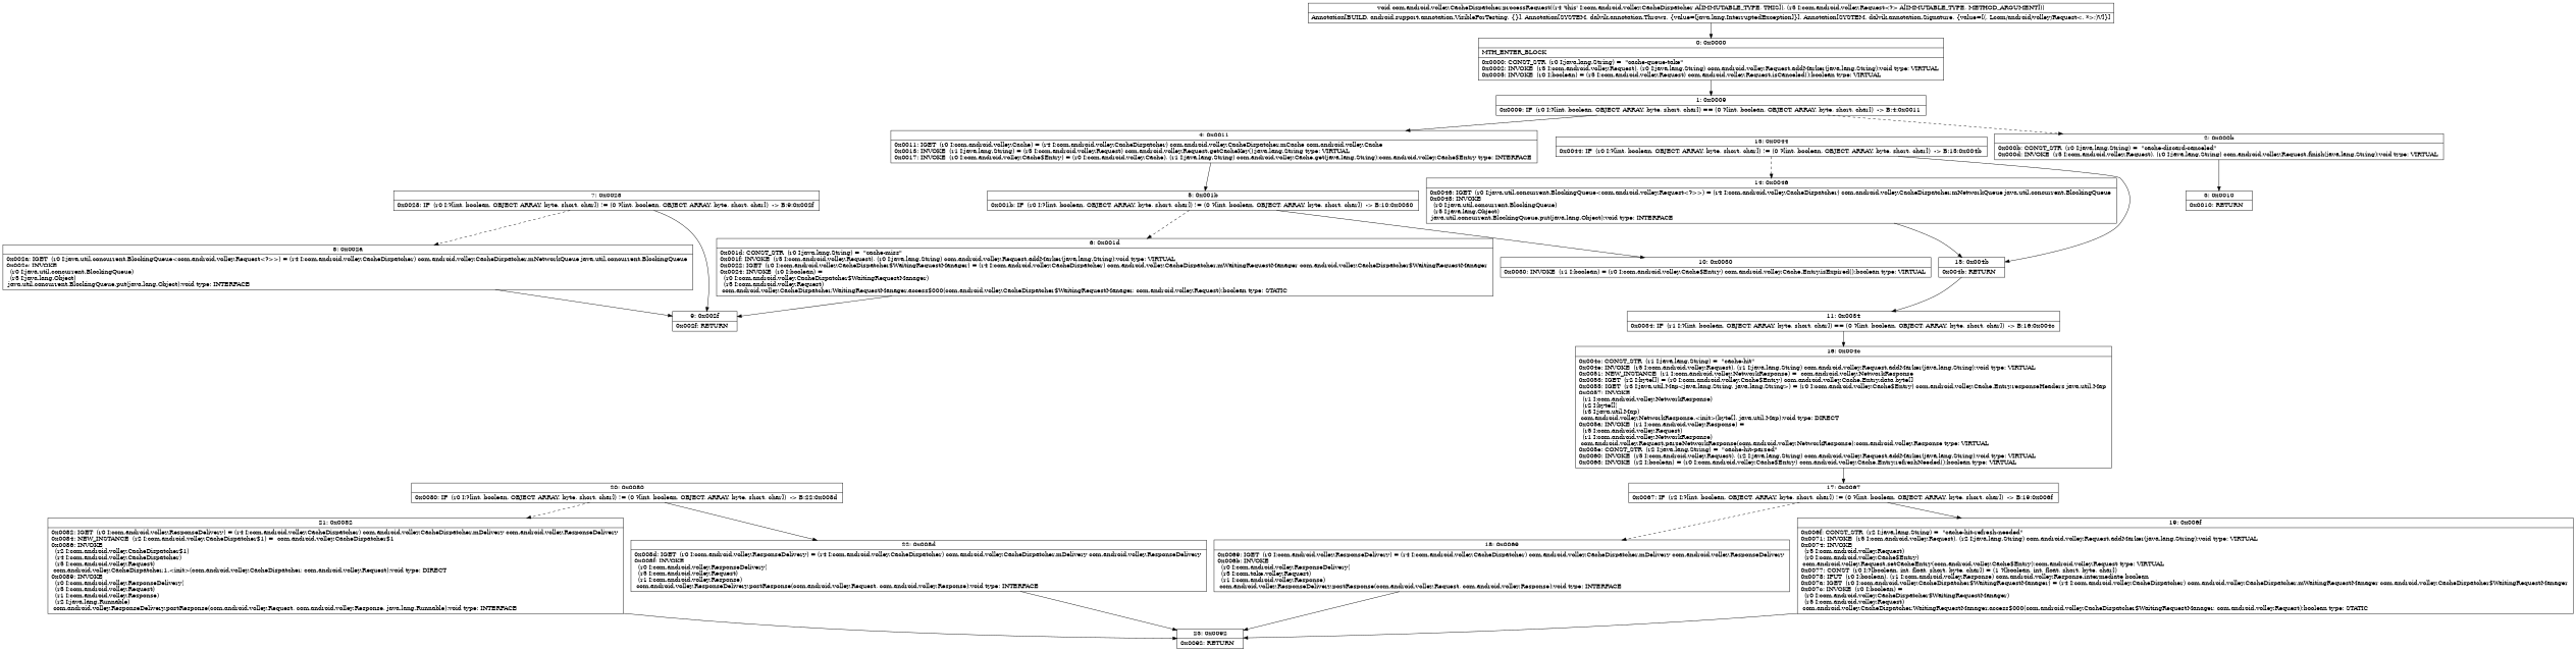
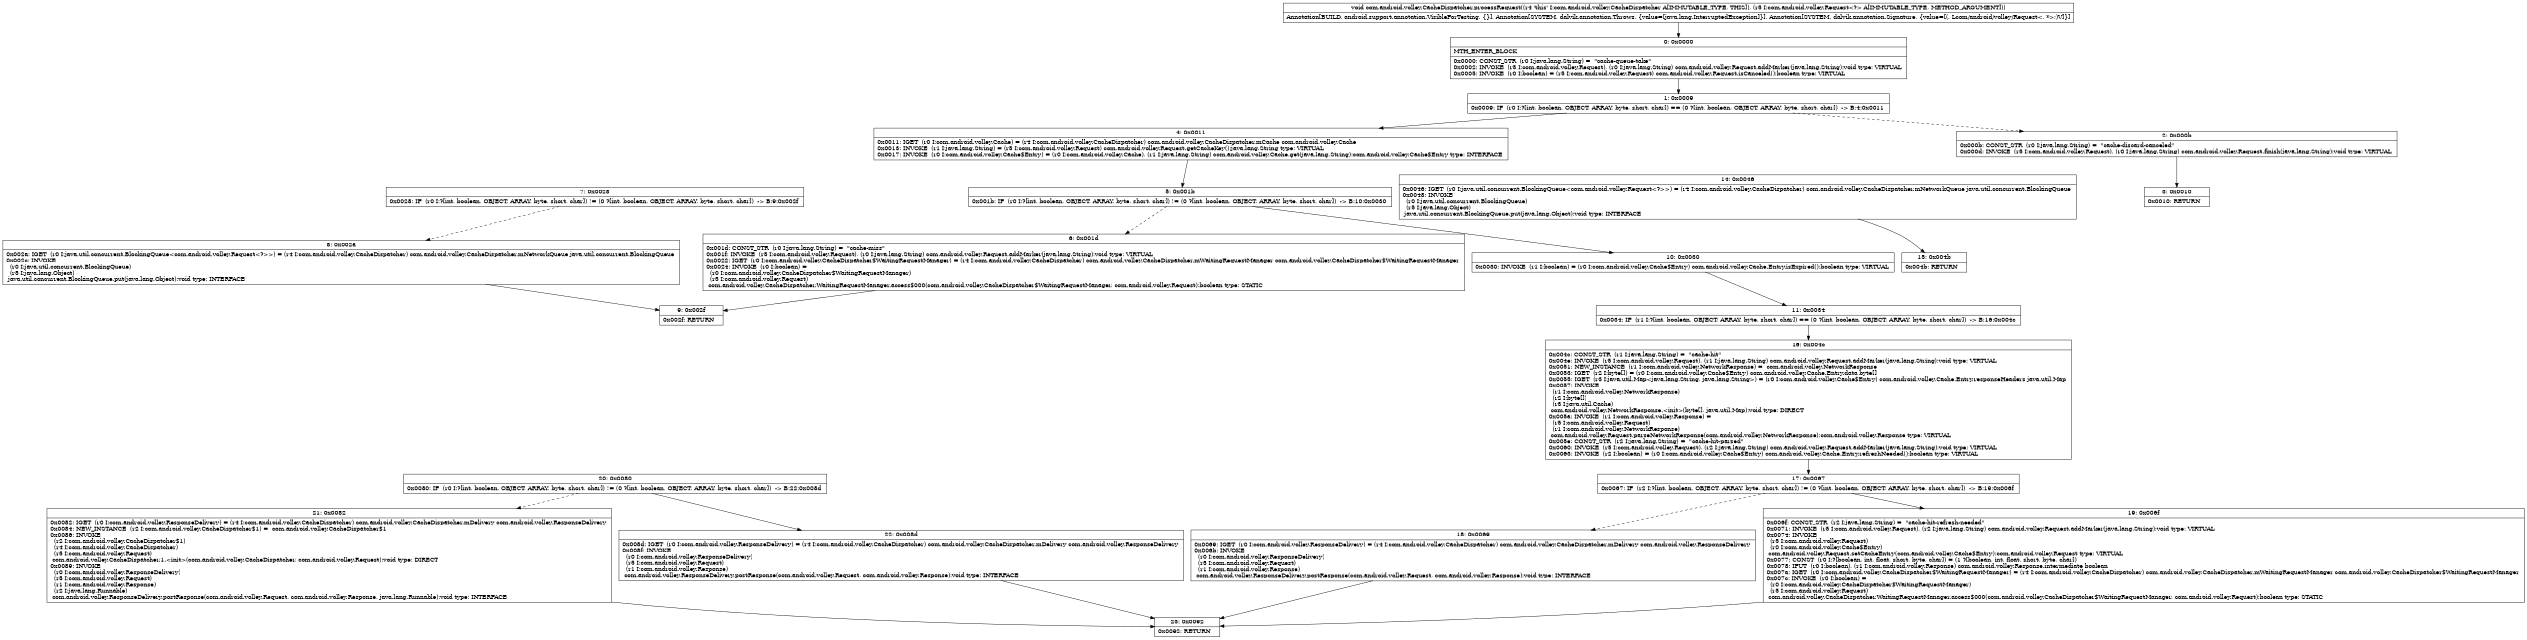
  digraph {
    node [shape=record]
    n1 [label="{0\:\ 0x0000|MTH_ENTER_BLOCK\l|0x0000: CONST_STR  (r0 I:java.lang.String) =  \"cache\-queue\-take\" \l0x0002: INVOKE  (r5 I:com.android.volley.Request), (r0 I:java.lang.String) com.android.volley.Request.addMarker(java.lang.String):void type: VIRTUAL \l0x0005: INVOKE  (r0 I:boolean) = (r5 I:com.android.volley.Request) com.android.volley.Request.isCanceled():boolean type: VIRTUAL \l}"]
    n2 [label="{1\:\ 0x0009|0x0009: IF  (r0 I:?[int, boolean, OBJECT, ARRAY, byte, short, char]) == (0 ?[int, boolean, OBJECT, ARRAY, byte, short, char])  \-\> B:4:0x0011 \l}"]
    n3 [label="{2\:\ 0x000b|0x000b: CONST_STR  (r0 I:java.lang.String) =  \"cache\-discard\-canceled\" \l0x000d: INVOKE  (r5 I:com.android.volley.Request), (r0 I:java.lang.String) com.android.volley.Request.finish(java.lang.String):void type: VIRTUAL \l}"]
    n4 [label="{4\:\ 0x0011|0x0011: IGET  (r0 I:com.android.volley.Cache) = (r4 I:com.android.volley.CacheDispatcher) com.android.volley.CacheDispatcher.mCache com.android.volley.Cache \l0x0013: INVOKE  (r1 I:java.lang.String) = (r5 I:com.android.volley.Request) com.android.volley.Request.getCacheKey():java.lang.String type: VIRTUAL \l0x0017: INVOKE  (r0 I:com.android.volley.Cache$Entry) = (r0 I:com.android.volley.Cache), (r1 I:java.lang.String) com.android.volley.Cache.get(java.lang.String):com.android.volley.Cache$Entry type: INTERFACE \l}"]
    n5 [label="{3\:\ 0x0010|0x0010: RETURN   \l}"]
    n6 [label="{5\:\ 0x001b|0x001b: IF  (r0 I:?[int, boolean, OBJECT, ARRAY, byte, short, char]) != (0 ?[int, boolean, OBJECT, ARRAY, byte, short, char])  \-\> B:10:0x0030 \l}"]
    n7 [label="{6\:\ 0x001d|0x001d: CONST_STR  (r0 I:java.lang.String) =  \"cache\-miss\" \l0x001f: INVOKE  (r5 I:com.android.volley.Request), (r0 I:java.lang.String) com.android.volley.Request.addMarker(java.lang.String):void type: VIRTUAL \l0x0022: IGET  (r0 I:com.android.volley.CacheDispatcher$WaitingRequestManager) = (r4 I:com.android.volley.CacheDispatcher) com.android.volley.CacheDispatcher.mWaitingRequestManager com.android.volley.CacheDispatcher$WaitingRequestManager \l0x0024: INVOKE  (r0 I:boolean) = \l  (r0 I:com.android.volley.CacheDispatcher$WaitingRequestManager)\l  (r5 I:com.android.volley.Request)\l com.android.volley.CacheDispatcher.WaitingRequestManager.access$000(com.android.volley.CacheDispatcher$WaitingRequestManager, com.android.volley.Request):boolean type: STATIC \l}"]
    n8 [label="{10\:\ 0x0030|0x0030: INVOKE  (r1 I:boolean) = (r0 I:com.android.volley.Cache$Entry) com.android.volley.Cache.Entry.isExpired():boolean type: VIRTUAL \l}"]
    n9 [label="{9\:\ 0x002f|0x002f: RETURN   \l}"]
    n10 [label="{11\:\ 0x0034|0x0034: IF  (r1 I:?[int, boolean, OBJECT, ARRAY, byte, short, char]) == (0 ?[int, boolean, OBJECT, ARRAY, byte, short, char])  \-\> B:16:0x004c \l}"]
    n11 [label="{7\:\ 0x0028|0x0028: IF  (r0 I:?[int, boolean, OBJECT, ARRAY, byte, short, char]) != (0 ?[int, boolean, OBJECT, ARRAY, byte, short, char])  \-\> B:9:0x002f \l}"]
    n12 [label="{8\:\ 0x002a|0x002a: IGET  (r0 I:java.util.concurrent.BlockingQueue\<com.android.volley.Request\<?\>\>) = (r4 I:com.android.volley.CacheDispatcher) com.android.volley.CacheDispatcher.mNetworkQueue java.util.concurrent.BlockingQueue \l0x002c: INVOKE  \l  (r0 I:java.util.concurrent.BlockingQueue)\l  (r5 I:java.lang.Object)\l java.util.concurrent.BlockingQueue.put(java.lang.Object):void type: INTERFACE \l}"]
-   n13 [label="{16\:\ 0x004c|0x004c: CONST_STR  (r1 I:java.lang.String) =  \"cache\-hit\" \l0x004e: INVOKE  (r5 I:com.android.volley.Request), (r1 I:java.lang.String) com.android.volley.Request.addMarker(java.lang.String):void type: VIRTUAL \l0x0051: NEW_INSTANCE  (r1 I:com.android.volley.NetworkResponse) =  com.android.volley.NetworkResponse \l0x0053: IGET  (r2 I:byte[]) = (r0 I:com.android.volley.Cache$Entry) com.android.volley.Cache.Entry.data byte[] \l0x0055: IGET  (r3 I:java.util.Map\<java.lang.String, java.lang.String\>) = (r0 I:com.android.volley.Cache$Entry) com.android.volley.Cache.Entry.responseHeaders java.util.Map \l0x0057: INVOKE  \l  (r1 I:com.android.volley.NetworkResponse)\l  (r2 I:byte[])\l  (r3 I:java.util.Map)\l com.android.volley.NetworkResponse.\<init\>(byte[], java.util.Map):void type: DIRECT \l0x005a: INVOKE  (r1 I:com.android.volley.Response) = \l  (r5 I:com.android.volley.Request)\l  (r1 I:com.android.volley.NetworkResponse)\l com.android.volley.Request.parseNetworkResponse(com.android.volley.NetworkResponse):com.android.volley.Response type: VIRTUAL \l0x005e: CONST_STR  (r2 I:java.lang.String) =  \"cache\-hit\-parsed\" \l0x0060: INVOKE  (r5 I:com.android.volley.Request), (r2 I:java.lang.String) com.android.volley.Request.addMarker(java.lang.String):void type: VIRTUAL \l0x0063: INVOKE  (r2 I:boolean) = (r0 I:com.android.volley.Cache$Entry) com.android.volley.Cache.Entry.refreshNeeded():boolean type: VIRTUAL \l}"]
+   n13 [label="{16\:\ 0x004c|0x004c: CONST_STR  (r1 I:java.lang.String) =  \"cache\-hit\" \l0x004e: INVOKE  (r5 I:com.android.volley.Request), (r1 I:java.lang.String) com.android.volley.Request.addMarker(java.lang.String):void type: VIRTUAL \l0x0051: NEW_INSTANCE  (r1 I:com.android.volley.NetworkResponse) =  com.android.volley.NetworkResponse \l0x0053: IGET  (r2 I:byte[]) = (r0 I:com.android.volley.Cache$Entry) com.android.volley.Cache.Entry.data byte[] \l0x0055: IGET  (r3 I:java.util.Map\<java.lang.String, java.lang.String\>) = (r0 I:com.android.volley.Cache$Entry) com.android.volley.Cache.Entry.responseHeaders java.util.Map \l0x0057: INVOKE  \l  (r1 I:com.android.volley.NetworkResponse)\l  (r2 I:byte[])\l  (r3 I:java.util.Cache)\l com.android.volley.NetworkResponse.\<init\>(byte[], java.util.Map):void type: DIRECT \l0x005a: INVOKE  (r1 I:com.android.volley.Response) = \l  (r5 I:com.android.volley.Request)\l  (r1 I:com.android.volley.NetworkResponse)\l com.android.volley.Request.parseNetworkResponse(com.android.volley.NetworkResponse):com.android.volley.Response type: VIRTUAL \l0x005e: CONST_STR  (r2 I:java.lang.String) =  \"cache\-hit\-parsed\" \l0x0060: INVOKE  (r5 I:com.android.volley.Request), (r2 I:java.lang.String) com.android.volley.Request.addMarker(java.lang.String):void type: VIRTUAL \l0x0063: INVOKE  (r2 I:boolean) = (r0 I:com.android.volley.Cache$Entry) com.android.volley.Cache.Entry.refreshNeeded():boolean type: VIRTUAL \l}"]
    n14 [label="{17\:\ 0x0067|0x0067: IF  (r2 I:?[int, boolean, OBJECT, ARRAY, byte, short, char]) != (0 ?[int, boolean, OBJECT, ARRAY, byte, short, char])  \-\> B:19:0x006f \l}"]
-   n15 [label="{13\:\ 0x0044|0x0044: IF  (r0 I:?[int, boolean, OBJECT, ARRAY, byte, short, char]) != (0 ?[int, boolean, OBJECT, ARRAY, byte, short, char])  \-\> B:15:0x004b \l}"]
    n16 [label="{14\:\ 0x0046|0x0046: IGET  (r0 I:java.util.concurrent.BlockingQueue\<com.android.volley.Request\<?\>\>) = (r4 I:com.android.volley.CacheDispatcher) com.android.volley.CacheDispatcher.mNetworkQueue java.util.concurrent.BlockingQueue \l0x0048: INVOKE  \l  (r0 I:java.util.concurrent.BlockingQueue)\l  (r5 I:java.lang.Object)\l java.util.concurrent.BlockingQueue.put(java.lang.Object):void type: INTERFACE \l}"]
    n17 [label="{15\:\ 0x004b|0x004b: RETURN   \l}"]
-   n18 [label="{18\:\ 0x0069|0x0069: IGET  (r0 I:com.android.volley.ResponseDelivery) = (r4 I:com.android.volley.CacheDispatcher) com.android.volley.CacheDispatcher.mDelivery com.android.volley.ResponseDelivery \l0x006b: INVOKE  \l  (r0 I:com.android.volley.ResponseDelivery)\l  (r5 I:com.take.volley.Request)\l  (r1 I:com.android.volley.Response)\l com.android.volley.ResponseDelivery.postResponse(com.android.volley.Request, com.android.volley.Response):void type: INTERFACE \l}"]
+   n18 [label="{18\:\ 0x0069|0x0069: IGET  (r0 I:com.android.volley.ResponseDelivery) = (r4 I:com.android.volley.CacheDispatcher) com.android.volley.CacheDispatcher.mDelivery com.android.volley.ResponseDelivery \l0x006b: INVOKE  \l  (r0 I:com.android.volley.ResponseDelivery)\l  (r5 I:com.android.volley.Request)\l  (r1 I:com.android.volley.Response)\l com.android.volley.ResponseDelivery.postResponse(com.android.volley.Request, com.android.volley.Response):void type: INTERFACE \l}"]
    n19 [label="{19\:\ 0x006f|0x006f: CONST_STR  (r2 I:java.lang.String) =  \"cache\-hit\-refresh\-needed\" \l0x0071: INVOKE  (r5 I:com.android.volley.Request), (r2 I:java.lang.String) com.android.volley.Request.addMarker(java.lang.String):void type: VIRTUAL \l0x0074: INVOKE  \l  (r5 I:com.android.volley.Request)\l  (r0 I:com.android.volley.Cache$Entry)\l com.android.volley.Request.setCacheEntry(com.android.volley.Cache$Entry):com.android.volley.Request type: VIRTUAL \l0x0077: CONST  (r0 I:?[boolean, int, float, short, byte, char]) = (1 ?[boolean, int, float, short, byte, char]) \l0x0078: IPUT  (r0 I:boolean), (r1 I:com.android.volley.Response) com.android.volley.Response.intermediate boolean \l0x007a: IGET  (r0 I:com.android.volley.CacheDispatcher$WaitingRequestManager) = (r4 I:com.android.volley.CacheDispatcher) com.android.volley.CacheDispatcher.mWaitingRequestManager com.android.volley.CacheDispatcher$WaitingRequestManager \l0x007c: INVOKE  (r0 I:boolean) = \l  (r0 I:com.android.volley.CacheDispatcher$WaitingRequestManager)\l  (r5 I:com.android.volley.Request)\l com.android.volley.CacheDispatcher.WaitingRequestManager.access$000(com.android.volley.CacheDispatcher$WaitingRequestManager, com.android.volley.Request):boolean type: STATIC \l}"]
    n20 [label="{23\:\ 0x0092|0x0092: RETURN   \l}"]
    n21 [label="{20\:\ 0x0080|0x0080: IF  (r0 I:?[int, boolean, OBJECT, ARRAY, byte, short, char]) != (0 ?[int, boolean, OBJECT, ARRAY, byte, short, char])  \-\> B:22:0x008d \l}"]
    n22 [label="{21\:\ 0x0082|0x0082: IGET  (r0 I:com.android.volley.ResponseDelivery) = (r4 I:com.android.volley.CacheDispatcher) com.android.volley.CacheDispatcher.mDelivery com.android.volley.ResponseDelivery \l0x0084: NEW_INSTANCE  (r2 I:com.android.volley.CacheDispatcher$1) =  com.android.volley.CacheDispatcher$1 \l0x0086: INVOKE  \l  (r2 I:com.android.volley.CacheDispatcher$1)\l  (r4 I:com.android.volley.CacheDispatcher)\l  (r5 I:com.android.volley.Request)\l com.android.volley.CacheDispatcher.1.\<init\>(com.android.volley.CacheDispatcher, com.android.volley.Request):void type: DIRECT \l0x0089: INVOKE  \l  (r0 I:com.android.volley.ResponseDelivery)\l  (r5 I:com.android.volley.Request)\l  (r1 I:com.android.volley.Response)\l  (r2 I:java.lang.Runnable)\l com.android.volley.ResponseDelivery.postResponse(com.android.volley.Request, com.android.volley.Response, java.lang.Runnable):void type: INTERFACE \l}"]
    n23 [label="{22\:\ 0x008d|0x008d: IGET  (r0 I:com.android.volley.ResponseDelivery) = (r4 I:com.android.volley.CacheDispatcher) com.android.volley.CacheDispatcher.mDelivery com.android.volley.ResponseDelivery \l0x008f: INVOKE  \l  (r0 I:com.android.volley.ResponseDelivery)\l  (r5 I:com.android.volley.Request)\l  (r1 I:com.android.volley.Response)\l com.android.volley.ResponseDelivery.postResponse(com.android.volley.Request, com.android.volley.Response):void type: INTERFACE \l}"]
    n24 [label="{void com.android.volley.CacheDispatcher.processRequest((r4 'this' I:com.android.volley.CacheDispatcher A[IMMUTABLE_TYPE, THIS]), (r5 I:com.android.volley.Request\<?\> A[IMMUTABLE_TYPE, METHOD_ARGUMENT]))  | Annotation[BUILD, android.support.annotation.VisibleForTesting, \{\}], Annotation[SYSTEM, dalvik.annotation.Throws, \{value=[java.lang.InterruptedException]\}], Annotation[SYSTEM, dalvik.annotation.Signature, \{value=[(, Lcom\/android\/volley\/Request\<, *\>;)V]\}]\l}"]
    n1 -> n2
    n2 -> n3 [style=dashed]
    n2 -> n4
    n3 -> n5
    n4 -> n6
    n6 -> n7 [style=dashed]
    n6 -> n8
    n7 -> n9
-   n17 -> n10
+   n8 -> n10
    n10 -> n13
-   n11 -> n9
    n11 -> n12 [style=dashed]
    n12 -> n9
    n13 -> n14
    n14 -> n18 [style=dashed]
    n14 -> n19
-   n15 -> n16 [style=dashed]
-   n15 -> n17
    n16 -> n17
    n18 -> n20
    n19 -> n20
    n21 -> n22 [style=dashed]
    n21 -> n23
    n22 -> n20
    n23 -> n20
    n24 -> n1
  }
